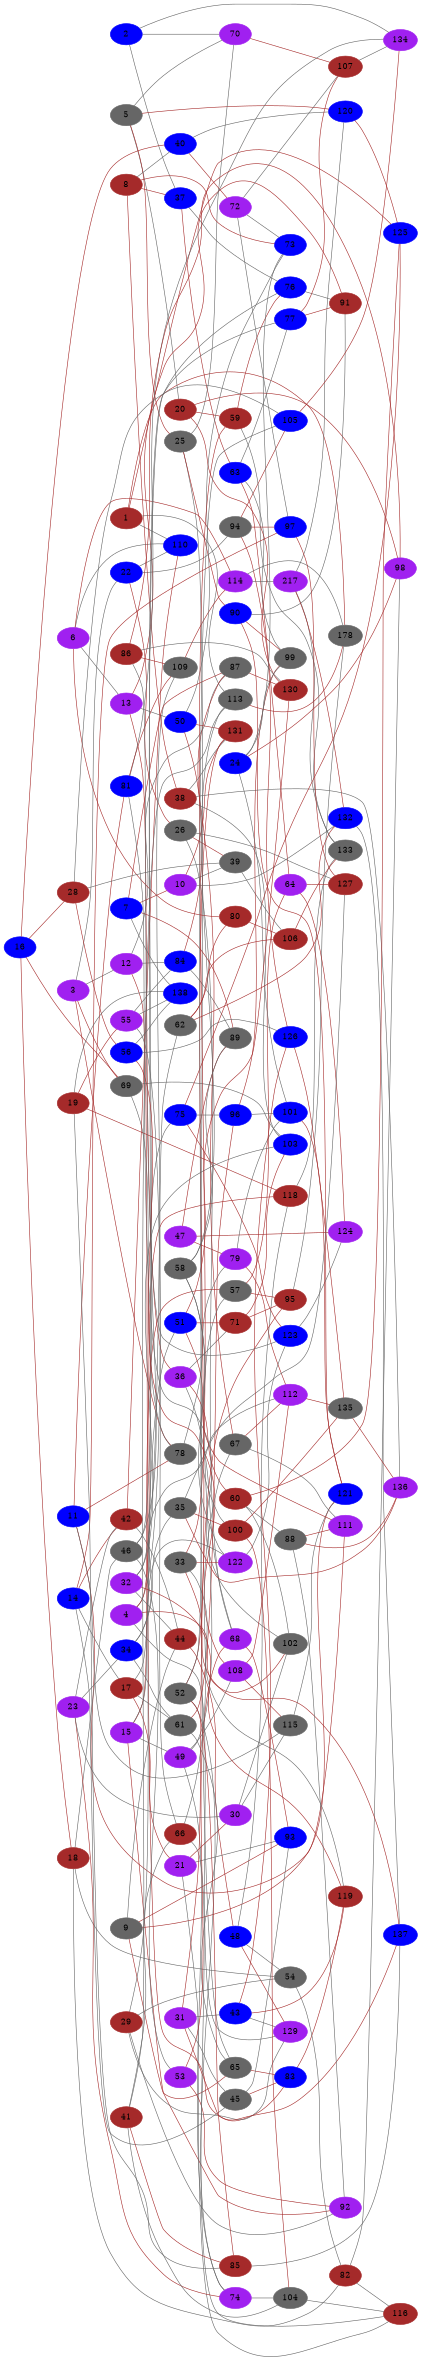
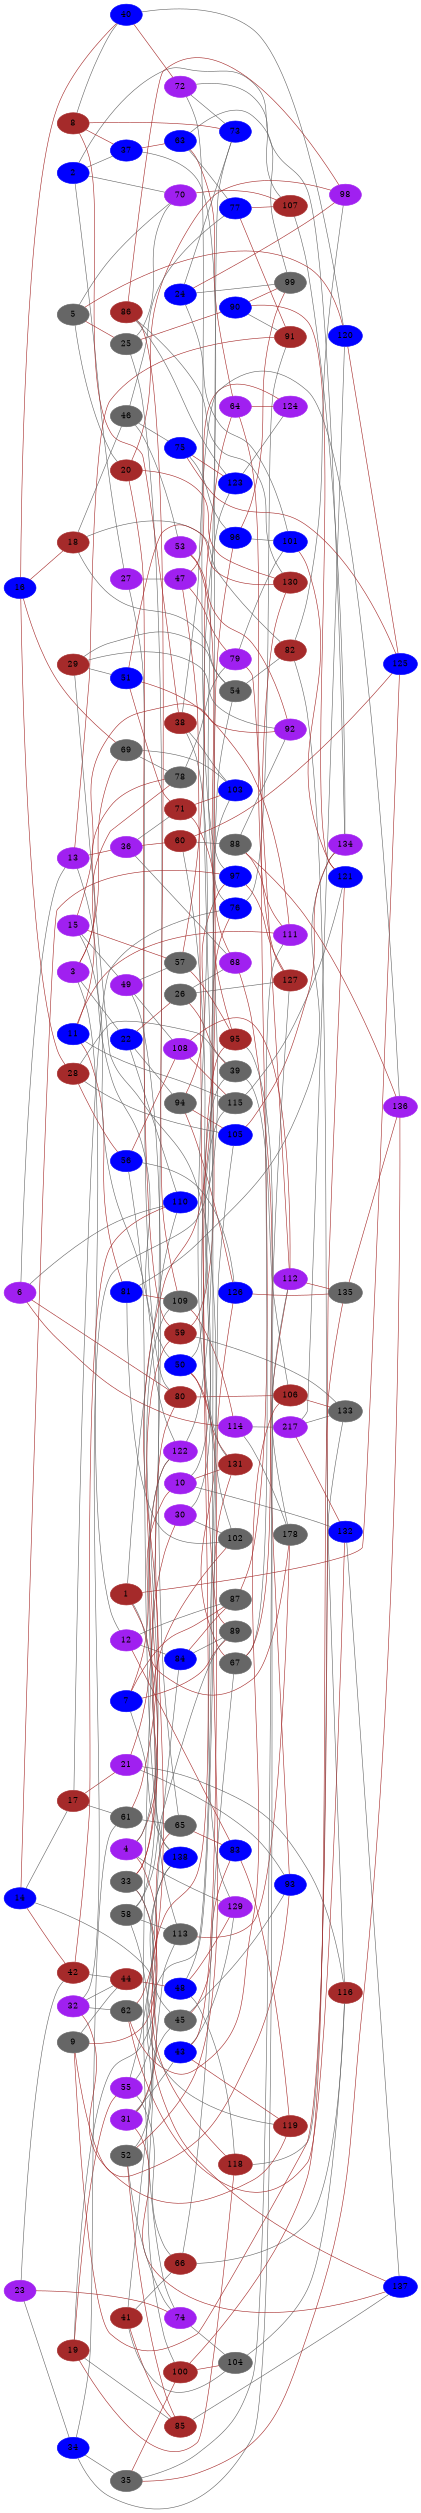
  graph {
    rankdir=LR
    node [color=blue style=filled]
    edge [color=gray40]
    1 [color=brown]
    110
    113 [color=gray40]
    125
    n5 [color=gray40 label=178]
+   27 [color=purple]
    2
    37
    70 [color=purple]
    134 [color=purple]
    80 [color=brown]
    47 [color=purple]
    76
    63
    107 [color=brown]
    3 [color=purple]
    12 [color=purple]
    22
    69 [color=gray40]
    78 [color=gray40]
    87 [color=gray40]
    83
    84
    26 [color=gray40]
    94 [color=gray40]
    103
    79 [color=purple]
    4 [color=purple]
    102 [color=gray40]
    109 [color=gray40]
    118 [color=brown]
    129 [color=purple]
    114 [color=purple]
    133 [color=gray40]
    5 [color=gray40]
    20 [color=brown]
    25 [color=gray40]
    120
    59 [color=brown]
    98 [color=purple]
    130 [color=brown]
    65 [color=gray40]
    90
    6 [color=purple]
    13 [color=purple]
    36 [color=purple]
    50
    91 [color=brown]
    106 [color=brown]
    n50 [color=purple label=217]
    10 [color=purple]
    7
    89 [color=gray40]
    138
    39 [color=gray40]
    131 [color=brown]
    132
    8 [color=brown]
    38 [color=brown]
    40
    73
    136 [color=purple]
    72 [color=purple]
    9 [color=gray40]
    44 [color=brown]
    93
    121
    48
    137
    11
    81
    111 [color=purple]
    115 [color=gray40]
    119 [color=brown]
    68 [color=purple]
    60 [color=brown]
    71 [color=brown]
    67 [color=gray40]
    17 [color=brown]
    14
    42 [color=brown]
    45 [color=gray40]
    97
    21 [color=purple]
    61 [color=gray40]
    127 [color=brown]
    15 [color=purple]
    49 [color=purple]
    57 [color=gray40]
    92 [color=purple]
    122 [color=purple]
    74 [color=purple]
    108 [color=purple]
    95 [color=brown]
    64 [color=purple]
    123
    16
    18 [color=brown]
    28 [color=brown]
    46 [color=gray40]
    54 [color=gray40]
    82 [color=brown]
    56
    105
    30 [color=purple]
    116 [color=brown]
    96
    53 [color=purple]
    75
    77
    19 [color=brown]
    55 [color=purple]
    85 [color=brown]
    66 [color=brown]
    126
    23 [color=purple]
    34
    35 [color=gray40]
    112 [color=purple]
    104 [color=gray40]
    24
    99 [color=gray40]
    101
    124 [color=purple]
    29 [color=brown]
    51
    31 [color=purple]
    43
    32 [color=purple]
    62 [color=gray40]
    33 [color=gray40]
    100 [color=brown]
    135 [color=gray40]
    88 [color=gray40]
    41 [color=brown]
    52 [color=gray40]
    58 [color=gray40]
    86 [color=brown]
    1 -- 110
    1 -- 113
    1 -- 125 [color=brown]
    1 -- n5 [color=brown]
    113 -- n5 [color=brown]
+   27 -- 80
+   27 -- 47
+   2 -- 27
    2 -- 37
    2 -- 70
    2 -- 134
    37 -- 76
    37 -- 63 [color=brown]
    70 -- 107 [color=brown]
    80 -- 106 [color=brown]
    47 -- 79 [color=brown]
    47 -- 89 [color=brown]
    47 -- 124 [color=brown]
    76 -- 91
    63 -- 64 [color=brown]
    63 -- 77
    63 -- 99
    107 -- 134
    3 -- 12
    3 -- 22
    3 -- 69 [color=brown]
    3 -- 78 [color=brown]
    12 -- 87
    12 -- 83 [color=brown]
    12 -- 84
    22 -- 110
    22 -- 26 [color=brown]
    22 -- 94
    69 -- 78
    69 -- 103
    78 -- 79
    87 -- 130 [color=brown]
    83 -- 119 [color=brown]
    84 -- 87 [color=brown]
    84 -- 89
    26 -- 39 [color=brown]
    26 -- 68
    26 -- 127
    94 -- 97 [color=brown]
    94 -- 105 [color=brown]
    94 -- 126 [color=brown]
    79 -- 112 [color=brown]
    79 -- 101
    4 -- 102 [color=brown]
    4 -- 109
    4 -- 118 [color=brown]
    4 -- 129
    109 -- 114 [color=brown]
    118 -- 133
    114 -- n5
    114 -- n50
    5 -- 70
    5 -- 20
    5 -- 25 [color=brown]
    5 -- 120 [color=brown]
    20 -- 59 [color=brown]
    20 -- 98 [color=brown]
    20 -- 130 [color=brown]
    25 -- 70
    25 -- 65
    25 -- 90 [color=brown]
    120 -- 125 [color=brown]
    59 -- 76 [color=brown]
    59 -- 133
    65 -- 83 [color=brown]
    90 -- 91
    90 -- 121 [color=brown]
    90 -- 99 [color=brown]
    6 -- 110
    6 -- 80 [color=brown]
    6 -- 114 [color=brown]
    6 -- 13
    13 -- 36 [color=brown]
    13 -- 50
    13 -- 91 [color=brown]
    36 -- 68
    36 -- 60 [color=brown]
    36 -- 71
    50 -- 131 [color=brown]
    50 -- 73
    50 -- 67 [color=brown]
    106 -- 133 [color=brown]
    n50 -- 133
    n50 -- 120
    n50 -- 132 [color=brown]
    10 -- 39
    10 -- 131 [color=brown]
    10 -- 132
    7 -- 87 [color=brown]
    7 -- 10 [color=brown]
    7 -- 89 [color=brown]
    7 -- 138
    39 -- 106
    132 -- 137
    8 -- 37 [color=brown]
    8 -- 38 [color=brown]
    8 -- 40
    8 -- 73 [color=brown]
    38 -- 103
    38 -- 131
    38 -- 136
    40 -- 120
    40 -- 72 [color=brown]
    72 -- 107
    72 -- 73
    72 -- 97
    9 -- 65 [color=brown]
    9 -- 44
    9 -- 93 [color=brown]
    9 -- 121 [color=brown]
    44 -- 48 [color=brown]
    48 -- 118
    48 -- 129 [color=brown]
    48 -- 54
    11 -- 78 [color=brown]
    11 -- 81 [color=brown]
    11 -- 111 [color=brown]
    11 -- 115
    81 -- 134
    81 -- 102
    81 -- 109 [color=brown]
    115 -- 121
    68 -- 93 [color=brown]
    60 -- 125 [color=brown]
    60 -- 102
    60 -- 88
    71 -- 103 [color=brown]
    71 -- 95 [color=brown]
    67 -- 111
    67 -- 112 [color=brown]
    17 -- 76
    17 -- 21 [color=brown]
    17 -- 61
    14 -- 17
    14 -- 42 [color=brown]
    14 -- 45
    14 -- 97 [color=brown]
    42 -- 110 [color=brown]
    42 -- 44
    45 -- 83 [color=brown]
    45 -- 93
    97 -- 127 [color=brown]
    21 -- 93
    21 -- 30 [color=brown]
    21 -- 116
    61 -- 65
    61 -- 96 [color=brown]
    15 -- 49
    15 -- 57 [color=brown]
    15 -- 92 [color=brown]
    15 -- 122
    49 -- 57
    49 -- 74
    49 -- 108
    57 -- 95 [color=brown]
    57 -- 64 [color=brown]
    122 -- 123
    74 -- 104
    108 -- 115 [color=brown]
    108 -- 112 [color=brown]
    95 -- n5
    64 -- 127 [color=brown]
    64 -- 124 [color=brown]
    123 -- 124
    16 -- 69 [color=brown]
    16 -- 40 [color=brown]
    16 -- 18 [color=brown]
    16 -- 28 [color=brown]
    18 -- 46
    18 -- 54
    18 -- 82
    28 -- 39
    28 -- 56 [color=brown]
    28 -- 105
    46 -- 53
    46 -- 75
    46 -- 77
    54 -- 82
    82 -- 98
    82 -- 116
    56 -- 138
    56 -- 108 [color=brown]
    56 -- 126
    105 -- 134 [color=brown]
    30 -- 102
    30 -- 115
    96 -- 99 [color=brown]
    96 -- 101
    53 -- 68 [color=brown]
    53 -- 92 [color=brown]
    75 -- 125 [color=brown]
    75 -- 123 [color=brown]
    75 -- 96
    77 -- 107 [color=brown]
    77 -- 91 [color=brown]
    19 -- 118 [color=brown]
    19 -- 138
    19 -- 55 [color=brown]
    19 -- 85
    55 -- 84
    55 -- 138
    55 -- 66
    85 -- 137
    66 -- 67
    66 -- 116
    126 -- 135 [color=brown]
    23 -- 42
    23 -- 74 [color=brown]
-   23 -- 30
    23 -- 34
    34 -- 61
    34 -- 35
    34 -- 112
    35 -- 136 [color=brown]
    35 -- 127
    35 -- 100 [color=brown]
    112 -- 135 [color=brown]
    104 -- 116
    24 -- 98 [color=brown]
    24 -- 73
    24 -- 99
    24 -- 101
    101 -- 121 [color=brown]
    29 -- 129
    29 -- 92
    29 -- 54
    29 -- 51
    51 -- 130 [color=brown]
    51 -- 111 [color=brown]
    51 -- 71 [color=brown]
    31 -- 137 [color=brown]
    31 -- 45
    31 -- 95 [color=brown]
    31 -- 43
    43 -- 129
    43 -- 119 [color=brown]
    43 -- 126 [color=brown]
    32 -- 103
    32 -- 44
    32 -- 119 [color=brown]
    32 -- 62
    62 -- 80 [color=brown]
    62 -- 106 [color=brown]
    62 -- 132 [color=brown]
    33 -- 59 [color=brown]
    33 -- 137 [color=brown]
    33 -- 119
    33 -- 122 [color=brown]
    100 -- 104 [color=brown]
    100 -- 135 [color=brown]
    135 -- 136 [color=brown]
    88 -- 136 [color=brown]
    88 -- 111 [color=brown]
    88 -- 92
    41 -- 113
    41 -- 85 [color=brown]
    41 -- 66
    41 -- 104
    52 -- 131 [color=brown]
    52 -- 74
    52 -- 105
    52 -- 85 [color=brown]
    58 -- 113
    58 -- 89
    58 -- 122
    58 -- 100
    86 -- 109 [color=brown]
    86 -- 98 [color=brown]
    86 -- 130
    86 -- 123
  }
